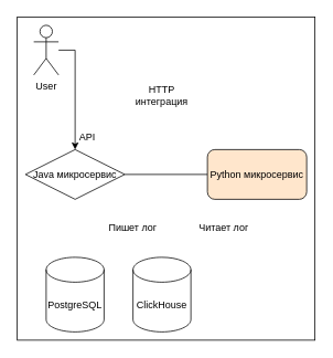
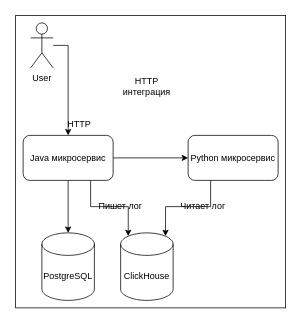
  <mxCell id="0" />
  <mxCell id="1" parent="0" />
  <mxCell id="2" value="" style="rounded=0;whiteSpace=wrap;html=1;" vertex="1" parent="1"><mxGeometry x="20" y="20" width="360" height="390" as="geometry" /></mxCell>
- <mxCell id="5" style="edgeStyle=orthogonalEdgeStyle;rounded=0;orthogonalLoop=1;jettySize=auto;html=1;endArrow=none;" edge="1" parent="1" source="6" target="7"><mxGeometry relative="1" as="geometry" /></mxCell>
- <mxCell id="6" value="Java микросервис" style="rhombus;whiteSpace=wrap;html=1;" vertex="1" parent="1"><mxGeometry x="30" y="180" width="120" height="60" as="geometry" /></mxCell>
- <mxCell id="7" value="Python микросервис" style="rounded=1;whiteSpace=wrap;html=1;fillColor=#ffe6cc;" vertex="1" parent="1"><mxGeometry x="250" y="180" width="120" height="60" as="geometry" /></mxCell>
+ <mxCell id="3" value="" style="edgeStyle=orthogonalEdgeStyle;rounded=0;orthogonalLoop=1;jettySize=auto;html=1;" edge="1" parent="1" source="6" target="8"><mxGeometry relative="1" as="geometry" /></mxCell>
+ <mxCell id="4" style="edgeStyle=orthogonalEdgeStyle;rounded=0;orthogonalLoop=1;jettySize=auto;html=1;entryX=0.145;entryY=0;entryDx=0;entryDy=4.35;entryPerimeter=0;exitX=0.75;exitY=1;exitDx=0;exitDy=0;" edge="1" parent="1" source="6" target="9"><mxGeometry relative="1" as="geometry" /></mxCell>
+ <mxCell id="5" style="edgeStyle=orthogonalEdgeStyle;rounded=0;orthogonalLoop=1;jettySize=auto;html=1;" edge="1" parent="1" source="6" target="7"><mxGeometry relative="1" as="geometry" /></mxCell>
+ <mxCell id="6" value="Java микросервис" style="rounded=1;whiteSpace=wrap;html=1;" vertex="1" parent="1"><mxGeometry x="30" y="180" width="120" height="60" as="geometry" /></mxCell>
+ <mxCell id="7" value="Python микросервис" style="rounded=1;whiteSpace=wrap;html=1;" vertex="1" parent="1"><mxGeometry x="250" y="180" width="120" height="60" as="geometry" /></mxCell>
  <mxCell id="8" value="PostgreSQL" style="shape=cylinder3;whiteSpace=wrap;html=1;boundedLbl=1;backgroundOutline=1;size=15;" vertex="1" parent="1"><mxGeometry x="55" y="310" width="70" height="90" as="geometry" /></mxCell>
  <mxCell id="9" value="ClickHouse" style="shape=cylinder3;whiteSpace=wrap;html=1;boundedLbl=1;backgroundOutline=1;size=15;" vertex="1" parent="1"><mxGeometry x="160" y="310" width="70" height="90" as="geometry" /></mxCell>
+ <mxCell id="10" style="edgeStyle=orthogonalEdgeStyle;rounded=0;orthogonalLoop=1;jettySize=auto;html=1;entryX=0.855;entryY=0;entryDx=0;entryDy=4.35;entryPerimeter=0;exitX=0.25;exitY=1;exitDx=0;exitDy=0;" edge="1" parent="1" source="7" target="9"><mxGeometry relative="1" as="geometry" /></mxCell>
  <mxCell id="11" style="edgeStyle=orthogonalEdgeStyle;rounded=0;orthogonalLoop=1;jettySize=auto;html=1;" edge="1" parent="1" target="6"><mxGeometry relative="1" as="geometry"><mxPoint x="70" y="60" as="sourcePoint" /><Array as="points"><mxPoint x="90" y="60" /></Array></mxGeometry></mxCell>
  <mxCell id="12" value="User&lt;div&gt;&lt;br&gt;&lt;/div&gt;" style="shape=umlActor;verticalLabelPosition=bottom;verticalAlign=top;html=1;outlineConnect=0;" vertex="1" parent="1"><mxGeometry x="40" y="30" width="30" height="60" as="geometry" /></mxCell>
- <mxCell id="13" value="API" style="text;html=1;align=center;verticalAlign=middle;whiteSpace=wrap;rounded=0;" vertex="1" parent="1"><mxGeometry x="75" y="150" width="60" height="30" as="geometry" /></mxCell>
+ <mxCell id="13" value="HTTP" style="text;html=1;align=center;verticalAlign=middle;whiteSpace=wrap;rounded=0;" vertex="1" parent="1"><mxGeometry x="75" y="150" width="60" height="30" as="geometry" /></mxCell>
  <mxCell id="14" value="Пишет лог" style="text;html=1;align=center;verticalAlign=middle;whiteSpace=wrap;rounded=0;" vertex="1" parent="1"><mxGeometry x="125" y="260" width="70" height="30" as="geometry" /></mxCell>
  <mxCell id="15" value="Читает лог" style="text;html=1;align=center;verticalAlign=middle;whiteSpace=wrap;rounded=0;" vertex="1" parent="1"><mxGeometry x="235" y="260" width="70" height="30" as="geometry" /></mxCell>
  <mxCell id="16" value="HTTP интеграция" style="text;html=1;align=center;verticalAlign=middle;whiteSpace=wrap;rounded=0;" vertex="1" parent="1"><mxGeometry x="165" y="100" width="60" height="30" as="geometry" /></mxCell>
